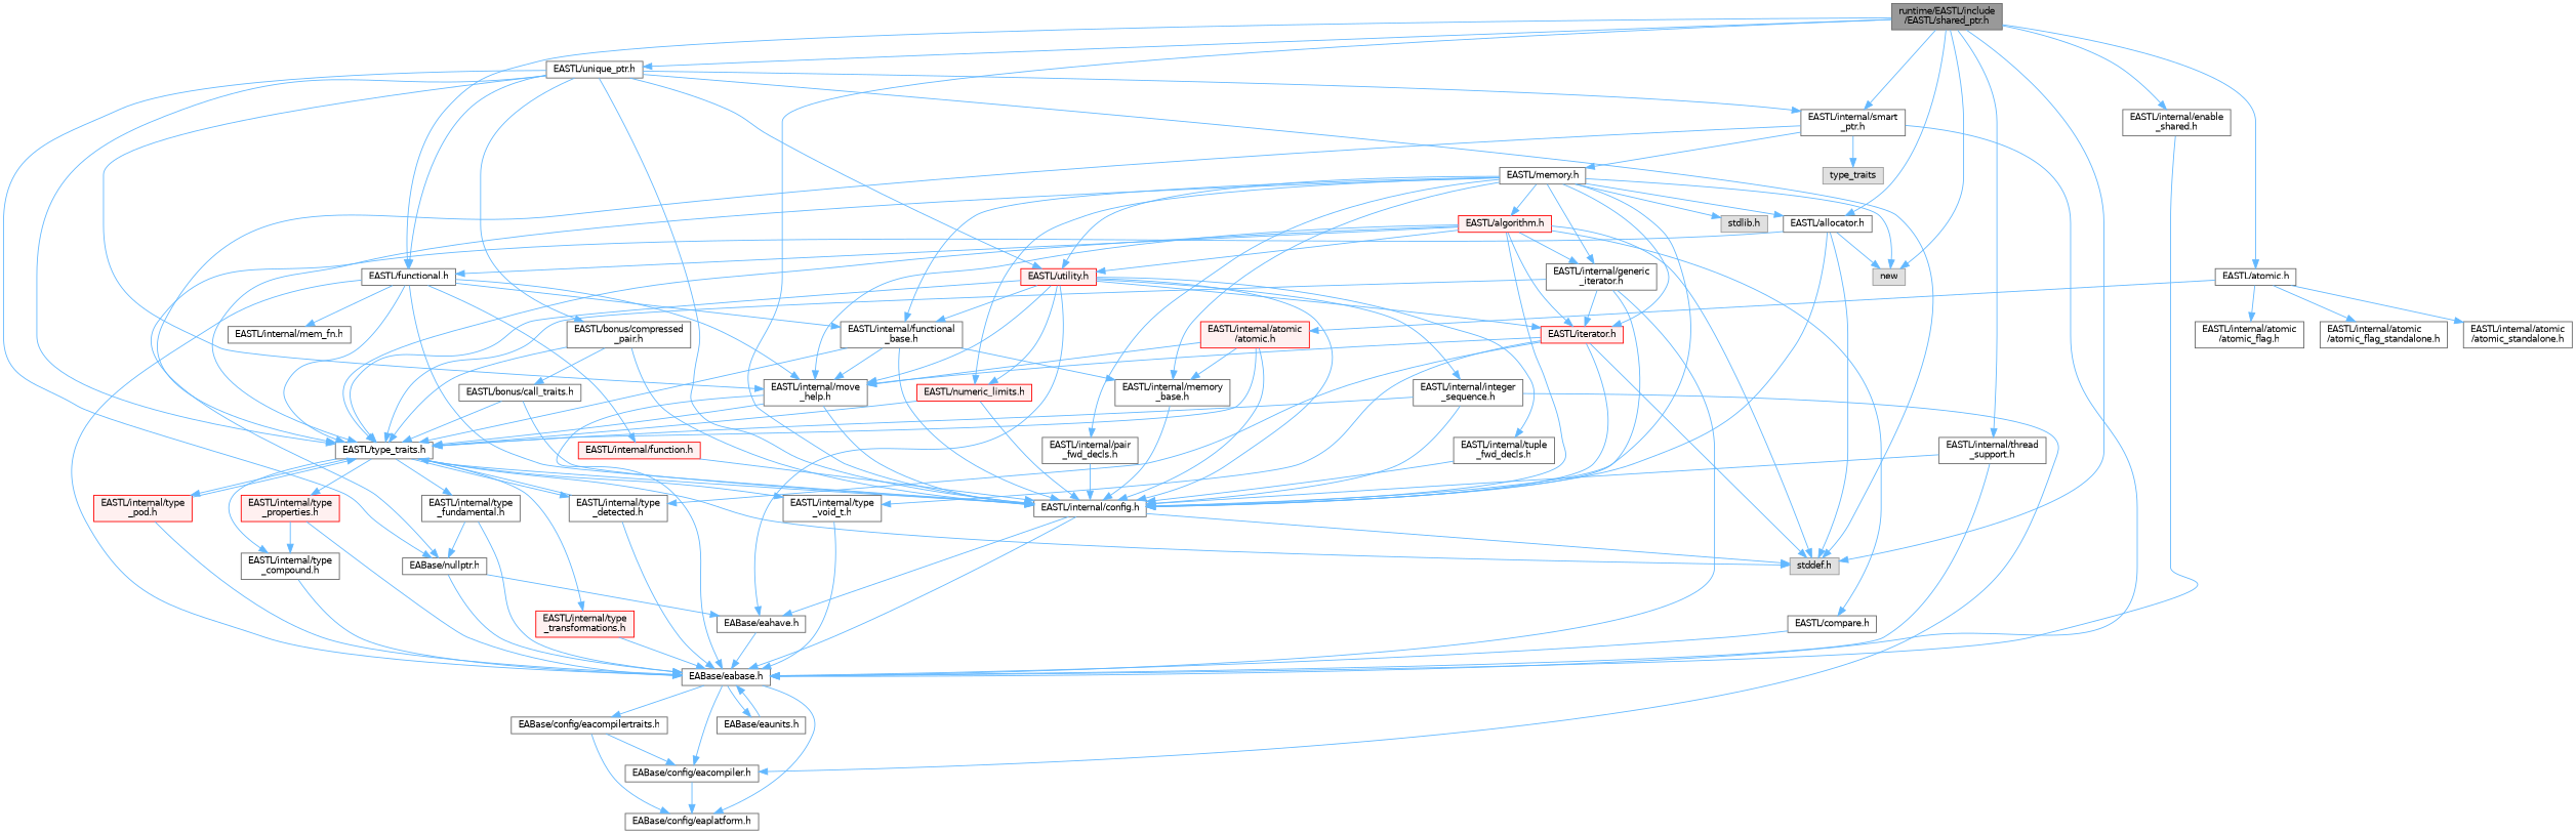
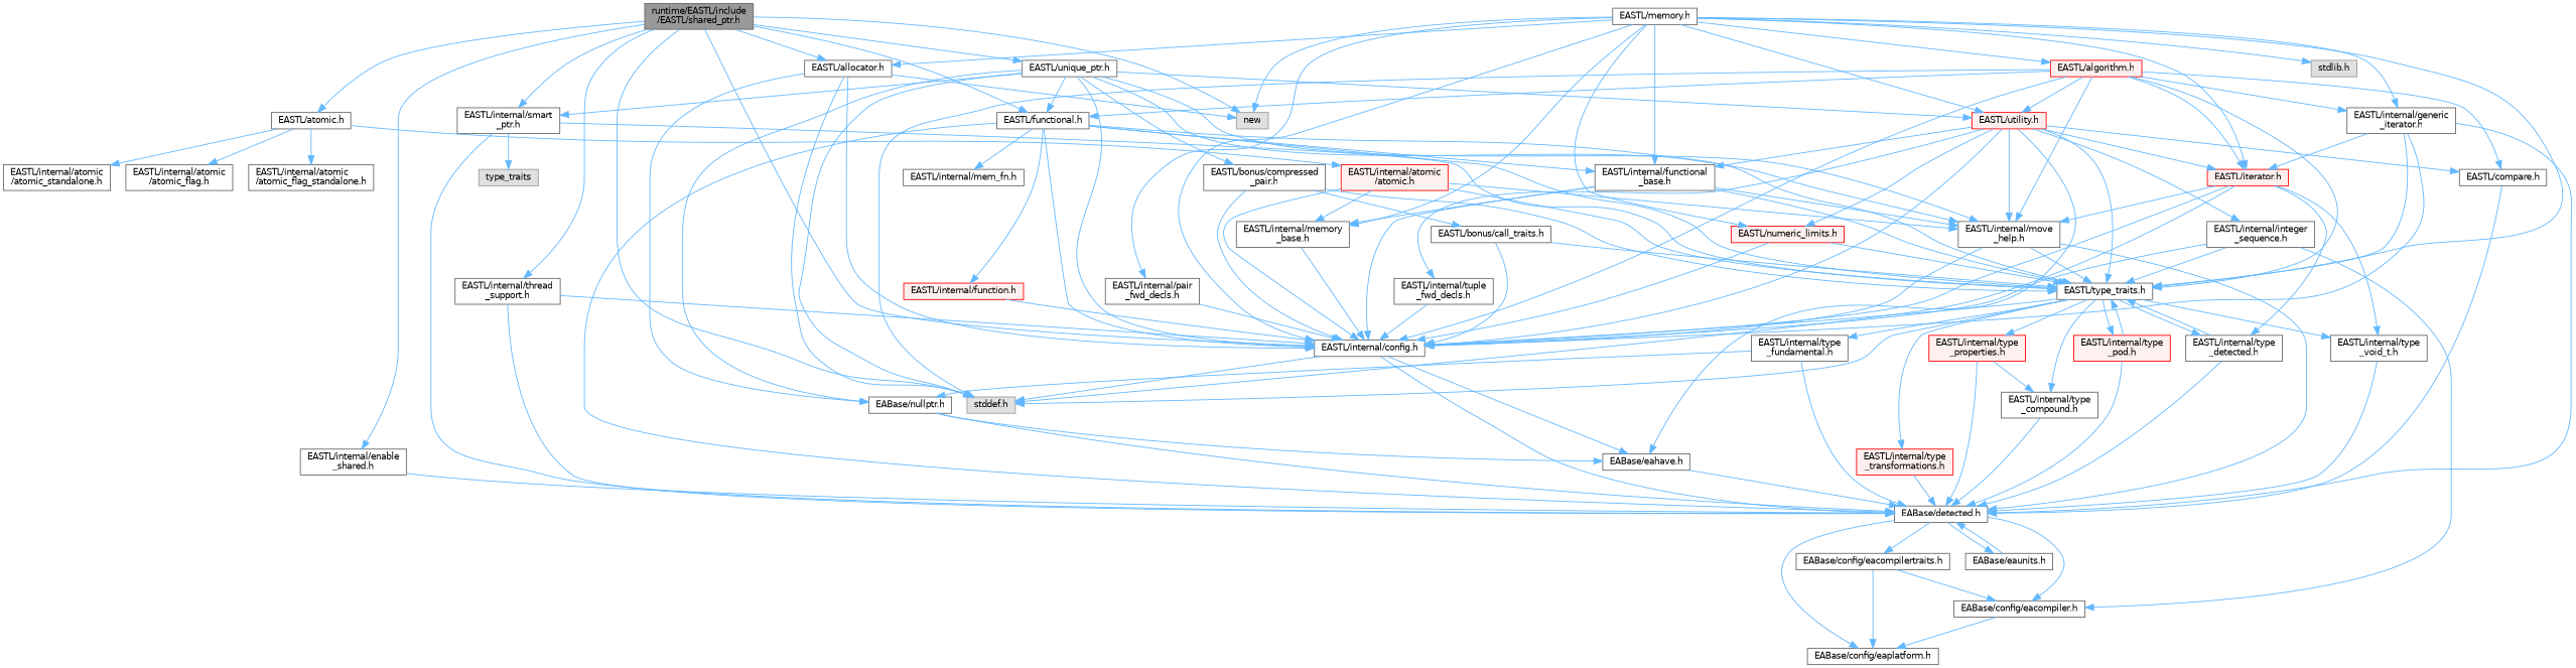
  digraph {
    node [color=grey40 fillcolor=white fontname=Helvetica fontsize=10 shape=box style=filled]
    edge [color=steelblue1 fontname=Helvetica fontsize=10 labelfontname=Helvetica labelfontsize=10 style=solid]
    n1 [color=gray40 fillcolor=grey60 fontcolor=black height=0.2 label="runtime/EASTL/include\l/EASTL/shared_ptr.h" width=0.4]
    n2 [height=0.2 label="EASTL/internal/config.h" width=0.4]
    n3 [color=grey60 fillcolor="#E0E0E0" height=0.2 label="stddef.h" width=0.4]
    n4 [height=0.2 label="EASTL/internal/smart\l_ptr.h" width=0.4]
    n5 [height=0.2 label="EASTL/functional.h" width=0.4]
    n6 [height=0.2 label="EASTL/allocator.h" width=0.4]
    n7 [color=grey60 fillcolor="#E0E0E0" height=0.2 label=new width=0.4]
    n8 [height=0.2 label="EASTL/internal/thread\l_support.h" width=0.4]
    n9 [height=0.2 label="EASTL/unique_ptr.h" width=0.4]
    n10 [height=0.2 label="EASTL/atomic.h" width=0.4]
    n11 [height=0.2 label="EASTL/internal/enable\l_shared.h" width=0.4]
-   n12 [height=0.2 label="EABase/eabase.h" width=0.4]
+   n12 [height=0.2 label="EABase/detected.h" width=0.4]
    n13 [height=0.2 label="EABase/eahave.h" width=0.4]
    n14 [color=grey60 fillcolor="#E0E0E0" height=0.2 label=type_traits width=0.4]
    n15 [height=0.2 label="EASTL/memory.h" width=0.4]
    n16 [height=0.2 label="EASTL/type_traits.h" width=0.4]
    n17 [height=0.2 label="EASTL/internal/functional\l_base.h" width=0.4]
    n18 [height=0.2 label="EASTL/internal/move\l_help.h" width=0.4]
    n19 [height=0.2 label="EASTL/internal/mem_fn.h" width=0.4]
    n20 [color=red fillcolor="#FFF0F0" height=0.2 label="EASTL/internal/function.h" width=0.4]
    n21 [height=0.2 label="EABase/nullptr.h" width=0.4]
    n22 [color=red fillcolor="#FFF0F0" height=0.2 label="EASTL/utility.h" width=0.4]
    n23 [height=0.2 label="EASTL/bonus/compressed\l_pair.h" width=0.4]
    n24 [color=red fillcolor="#FFF0F0" height=0.2 label="EASTL/internal/atomic\l/atomic.h" width=0.4]
    n25 [height=0.2 label="EASTL/internal/atomic\l/atomic_standalone.h" width=0.4]
    n26 [height=0.2 label="EASTL/internal/atomic\l/atomic_flag.h" width=0.4]
    n27 [height=0.2 label="EASTL/internal/atomic\l/atomic_flag_standalone.h" width=0.4]
    n28 [height=0.2 label="EABase/config/eacompiler.h" width=0.4]
    n29 [height=0.2 label="EABase/config/eaplatform.h" width=0.4]
    n30 [height=0.2 label="EABase/config/eacompilertraits.h" width=0.4]
    n31 [height=0.2 label="EABase/eaunits.h" width=0.4]
    n32 [height=0.2 label="EASTL/internal/memory\l_base.h" width=0.4]
    n33 [height=0.2 label="EASTL/internal/generic\l_iterator.h" width=0.4]
    n34 [color=red fillcolor="#FFF0F0" height=0.2 label="EASTL/iterator.h" width=0.4]
    n35 [height=0.2 label="EASTL/internal/pair\l_fwd_decls.h" width=0.4]
    n36 [color=red fillcolor="#FFF0F0" height=0.2 label="EASTL/algorithm.h" width=0.4]
    n37 [color=red fillcolor="#FFF0F0" height=0.2 label="EASTL/numeric_limits.h" width=0.4]
    n38 [color=grey60 fillcolor="#E0E0E0" height=0.2 label="stdlib.h" width=0.4]
    n39 [height=0.2 label="EASTL/internal/type\l_void_t.h" width=0.4]
    n40 [height=0.2 label="EASTL/internal/type\l_detected.h" width=0.4]
    n41 [height=0.2 label="EASTL/internal/type\l_fundamental.h" width=0.4]
    n42 [color=red fillcolor="#FFF0F0" height=0.2 label="EASTL/internal/type\l_transformations.h" width=0.4]
    n43 [color=red fillcolor="#FFF0F0" height=0.2 label="EASTL/internal/type\l_properties.h" width=0.4]
    n44 [height=0.2 label="EASTL/internal/type\l_compound.h" width=0.4]
    n45 [color=red fillcolor="#FFF0F0" height=0.2 label="EASTL/internal/type\l_pod.h" width=0.4]
    n46 [height=0.2 label="EASTL/compare.h" width=0.4]
    n47 [height=0.2 label="EASTL/internal/integer\l_sequence.h" width=0.4]
    n48 [height=0.2 label="EASTL/internal/tuple\l_fwd_decls.h" width=0.4]
    n49 [height=0.2 label="EASTL/bonus/call_traits.h" width=0.4]
    n1 -> n2
    n1 -> n3
    n1 -> n4
    n1 -> n5
    n1 -> n6
    n1 -> n7
    n1 -> n8
    n1 -> n9
    n1 -> n10
    n1 -> n11
    n2 -> n3
    n2 -> n12
    n2 -> n13
    n4 -> n12
    n4 -> n14
-   n4 -> n15
    n4 -> n16
    n5 -> n2
    n5 -> n12
    n5 -> n16
    n5 -> n17
    n5 -> n18
    n5 -> n19
    n5 -> n20
    n6 -> n2
    n6 -> n3
    n6 -> n7
    n6 -> n21
    n8 -> n2
    n8 -> n12
    n9 -> n2
    n9 -> n3
    n9 -> n4
    n9 -> n5
    n9 -> n16
    n9 -> n18
    n9 -> n21
    n9 -> n22
    n9 -> n23
    n10 -> n24
    n10 -> n25
    n10 -> n26
    n10 -> n27
    n11 -> n12
    n12 -> n28
    n12 -> n29
    n12 -> n30
    n12 -> n31
    n13 -> n12
    n15 -> n2
    n15 -> n6
    n15 -> n7
    n15 -> n16
    n15 -> n17
    n15 -> n22
    n15 -> n32
    n15 -> n33
    n15 -> n34
    n15 -> n35
    n15 -> n36
    n15 -> n37
    n15 -> n38
    n16 -> n2
    n16 -> n3
    n16 -> n39
    n16 -> n40
    n16 -> n41
    n16 -> n42
    n16 -> n43
    n16 -> n44
    n16 -> n45
    n17 -> n2
    n17 -> n16
    n17 -> n18
    n17 -> n32
    n18 -> n2
    n18 -> n12
    n18 -> n16
    n20 -> n2
    n21 -> n12
    n21 -> n13
    n22 -> n2
    n22 -> n13
    n22 -> n16
    n22 -> n17
    n22 -> n18
    n22 -> n34
    n22 -> n37
+   n22 -> n46
    n22 -> n47
    n22 -> n48
    n23 -> n2
    n23 -> n16
    n23 -> n49
    n24 -> n2
    n24 -> n16
    n24 -> n18
    n24 -> n32
    n28 -> n29
    n30 -> n28
    n30 -> n29
    n31 -> n12
    n32 -> n2
    n33 -> n2
    n33 -> n12
    n33 -> n16
    n33 -> n34
    n34 -> n2
    n34 -> n3
    n34 -> n18
    n34 -> n39
    n34 -> n40
    n35 -> n2
    n36 -> n2
    n36 -> n3
    n36 -> n5
    n36 -> n16
    n36 -> n18
    n36 -> n22
    n36 -> n33
    n36 -> n34
    n36 -> n46
    n37 -> n2
    n37 -> n16
    n39 -> n12
    n40 -> n12
    n40 -> n16
    n41 -> n12
    n41 -> n21
    n42 -> n12
    n43 -> n12
    n43 -> n44
    n44 -> n12
    n45 -> n12
    n45 -> n16
    n46 -> n12
    n47 -> n2
    n47 -> n16
    n47 -> n28
    n48 -> n2
    n49 -> n2
    n49 -> n16
  }
